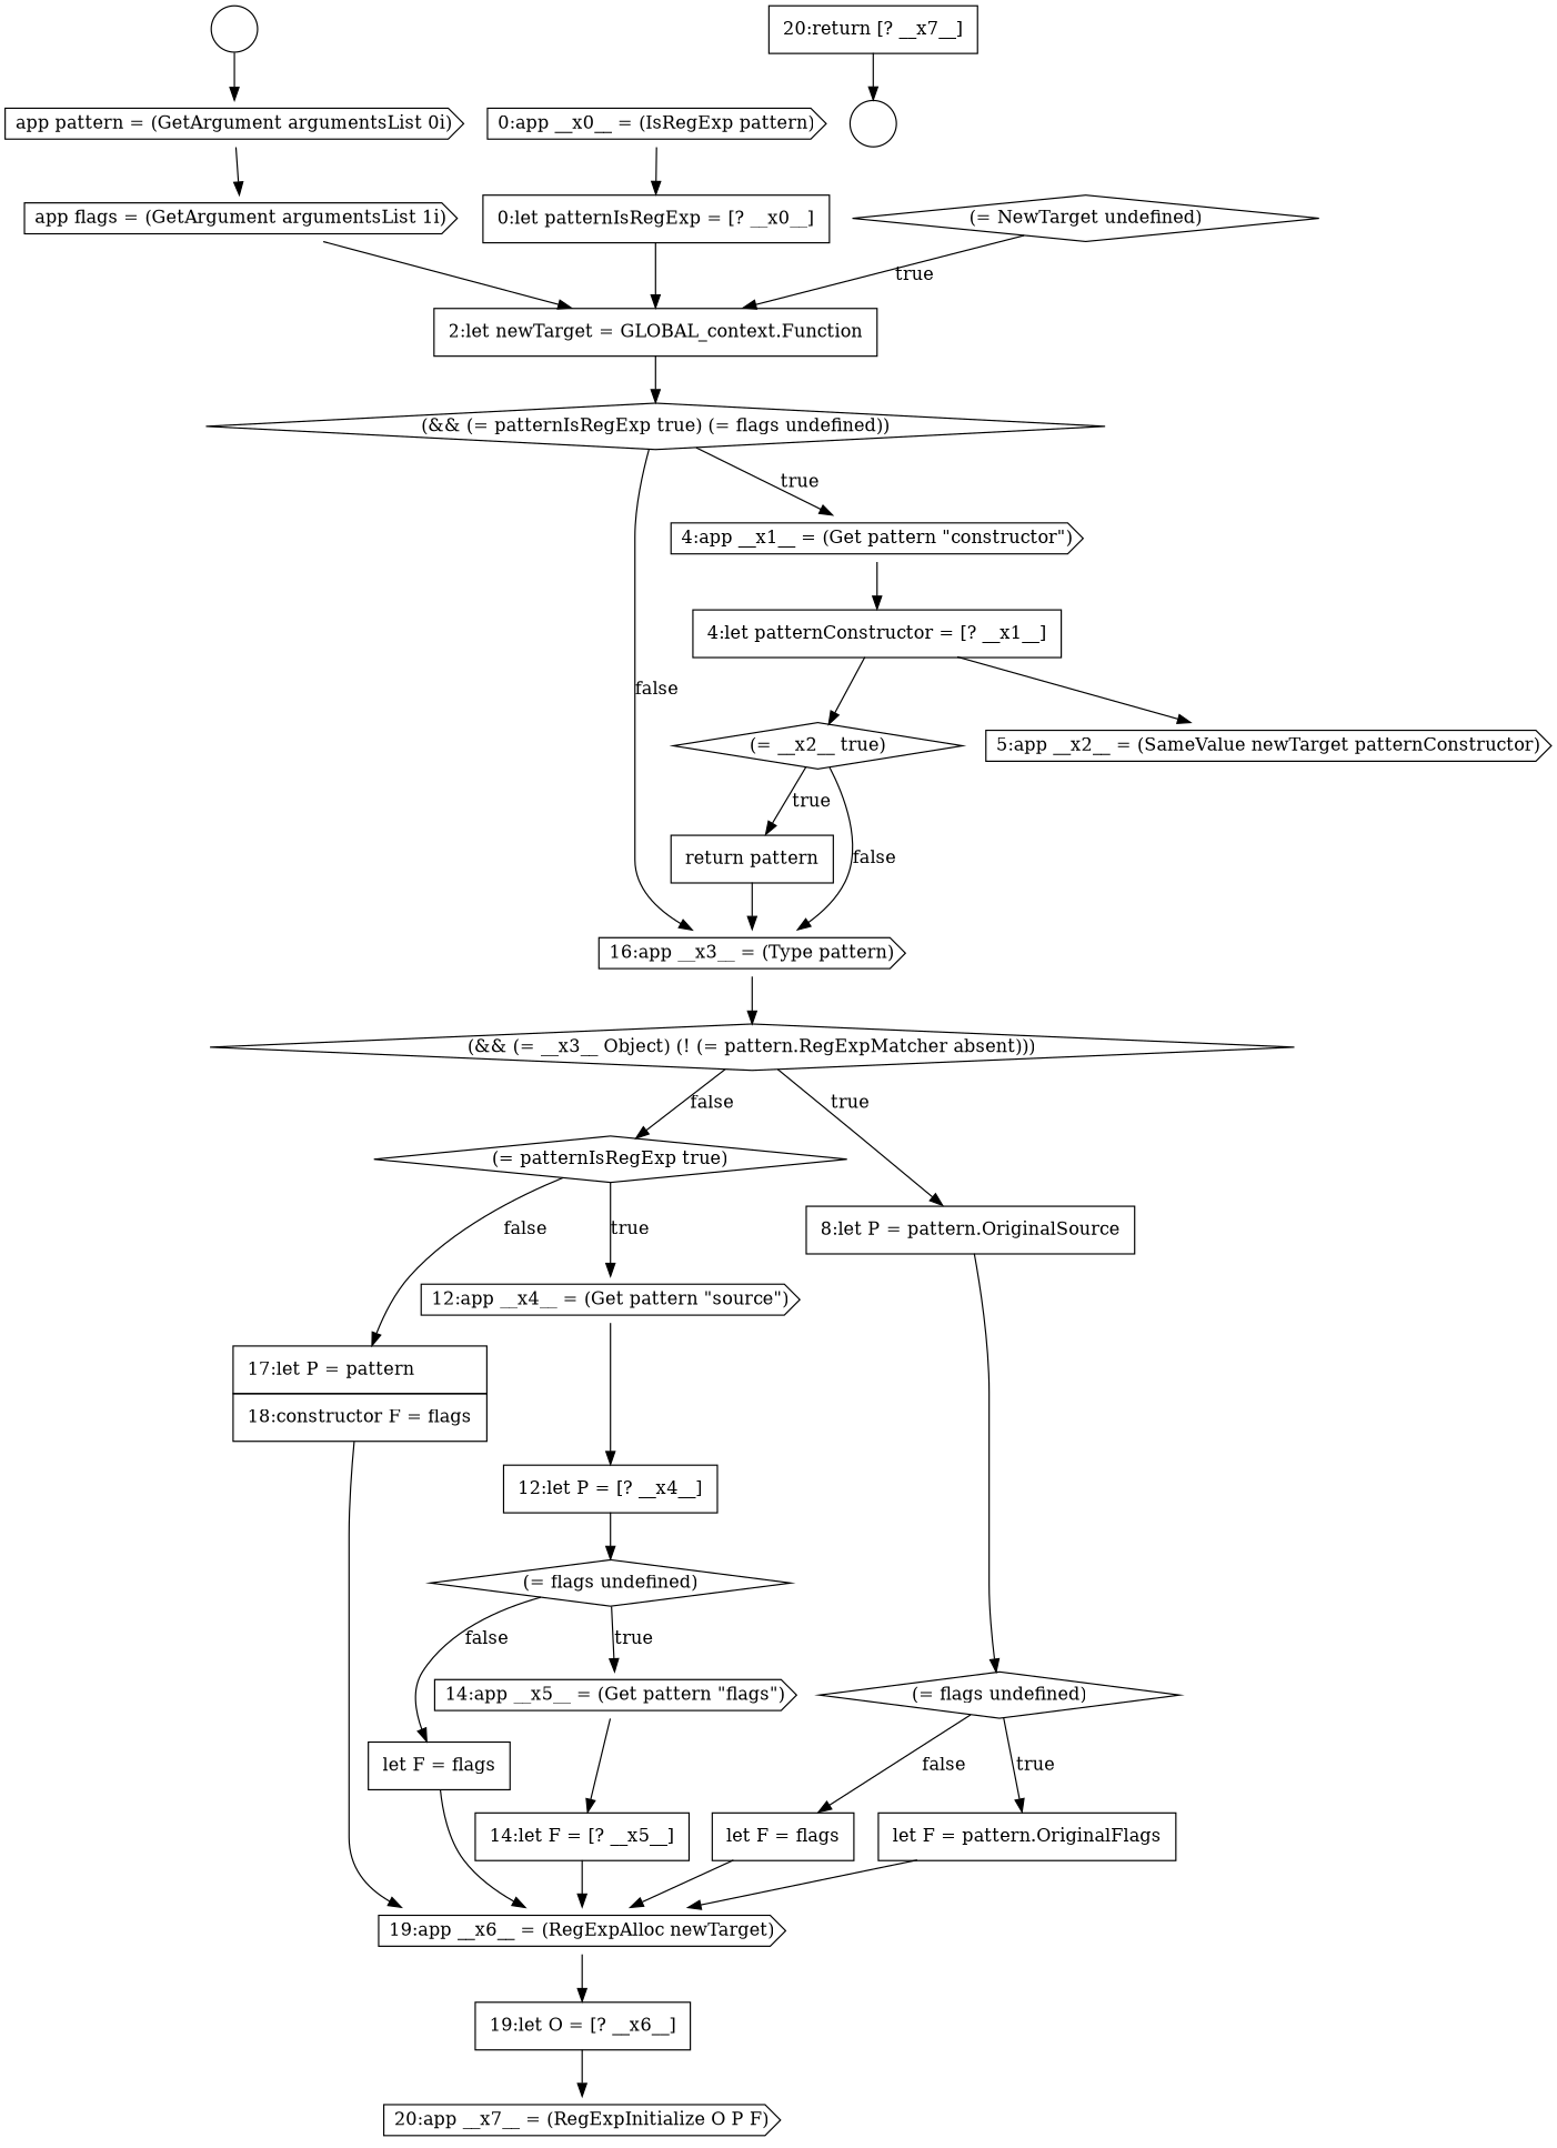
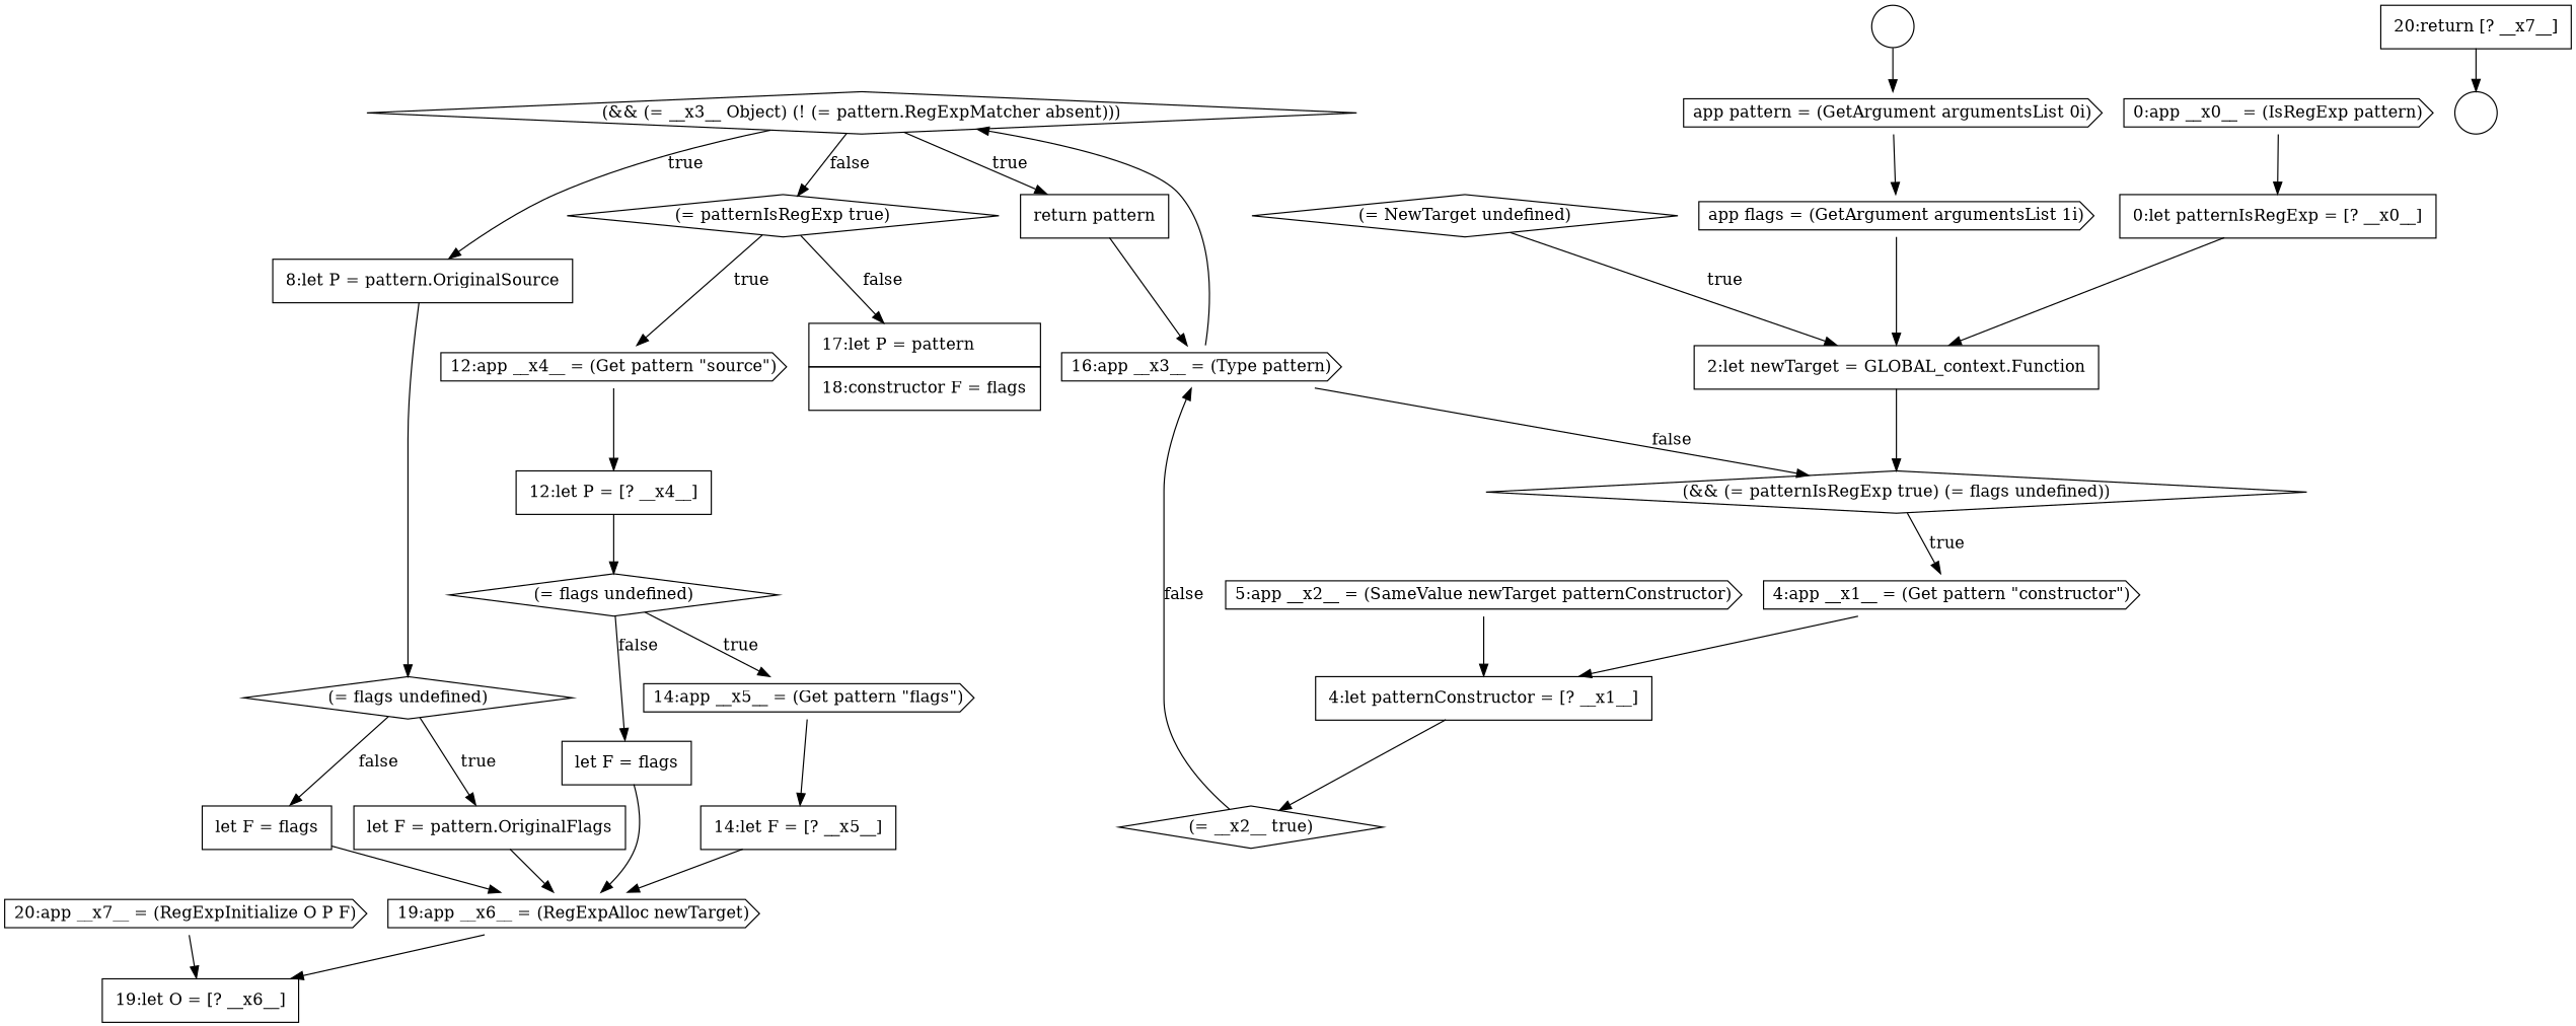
  digraph {
    node [color=black fillcolor=white shape=none style=filled]
    edge [color=black]
    n1 [label=<<font color="black">     <table border="0" cellborder="1" cellspacing="0" cellpadding="10">       <tr><td align="left">17:let P = pattern</td></tr>       <tr><td align="left">18:constructor F = flags</td></tr>     </table>   </font>> margin=0]
    n2 [label=<<font color="black">19:app __x6__ = (RegExpAlloc newTarget)</font>> shape=cds]
    n3 [label=<<font color="black">     <table border="0" cellborder="1" cellspacing="0" cellpadding="10">       <tr><td align="left">19:let O = [? __x6__]</td></tr>     </table>   </font>> margin=0]
    n4 [label=<<font color="black">     <table border="0" cellborder="1" cellspacing="0" cellpadding="10">       <tr><td align="left">20:return [? __x7__]</td></tr>     </table>   </font>> margin=0]
    n5 [label=" " shape=circle]
    n6 [label=<<font color="black">(= patternIsRegExp true)</font>> shape=diamond]
    n7 [label=<<font color="black">12:app __x4__ = (Get pattern &quot;source&quot;)</font>> shape=cds]
    n8 [label=<<font color="black">     <table border="0" cellborder="1" cellspacing="0" cellpadding="10">       <tr><td align="left">12:let P = [? __x4__]</td></tr>     </table>   </font>> margin=0]
    n9 [label=" " shape=circle]
    n10 [label=<<font color="black">app pattern = (GetArgument argumentsList 0i)</font>> shape=cds]
    n11 [label=<<font color="black">app flags = (GetArgument argumentsList 1i)</font>> shape=cds]
    n12 [label=<<font color="black">(= __x2__ true)</font>> shape=diamond]
    n13 [label=<<font color="black">     <table border="0" cellborder="1" cellspacing="0" cellpadding="10">       <tr><td align="left">return pattern</td></tr>     </table>   </font>> margin=0]
    n14 [label=<<font color="black">16:app __x3__ = (Type pattern)</font>> shape=cds]
    n15 [label=<<font color="black">(&amp;&amp; (= __x3__ Object) (! (= pattern.RegExpMatcher absent)))</font>> shape=diamond]
    n16 [label=<<font color="black">(= flags undefined)</font>> shape=diamond]
    n17 [label=<<font color="black">     <table border="0" cellborder="1" cellspacing="0" cellpadding="10">       <tr><td align="left">let F = flags</td></tr>     </table>   </font>> margin=0]
    n18 [label=<<font color="black">14:app __x5__ = (Get pattern &quot;flags&quot;)</font>> shape=cds]
    n19 [label=<<font color="black">     <table border="0" cellborder="1" cellspacing="0" cellpadding="10">       <tr><td align="left">14:let F = [? __x5__]</td></tr>     </table>   </font>> margin=0]
    n20 [label=<<font color="black">4:app __x1__ = (Get pattern &quot;constructor&quot;)</font>> shape=cds]
    n21 [label=<<font color="black">     <table border="0" cellborder="1" cellspacing="0" cellpadding="10">       <tr><td align="left">4:let patternConstructor = [? __x1__]</td></tr>     </table>   </font>> margin=0]
    n22 [label=<<font color="black">5:app __x2__ = (SameValue newTarget patternConstructor)</font>> shape=cds]
    n23 [label=<<font color="black">     <table border="0" cellborder="1" cellspacing="0" cellpadding="10">       <tr><td align="left">let F = flags</td></tr>     </table>   </font>> margin=0]
    n24 [label=<<font color="black">     <table border="0" cellborder="1" cellspacing="0" cellpadding="10">       <tr><td align="left">0:let patternIsRegExp = [? __x0__]</td></tr>     </table>   </font>> margin=0]
    n25 [label=<<font color="black">     <table border="0" cellborder="1" cellspacing="0" cellpadding="10">       <tr><td align="left">2:let newTarget = GLOBAL_context.Function</td></tr>     </table>   </font>> margin=0]
    n26 [label=<<font color="black">(= NewTarget undefined)</font>> shape=diamond]
    n27 [label=<<font color="black">(&amp;&amp; (= patternIsRegExp true) (= flags undefined))</font>> shape=diamond]
    n28 [label=<<font color="black">0:app __x0__ = (IsRegExp pattern)</font>> shape=cds]
    n29 [label=<<font color="black">     <table border="0" cellborder="1" cellspacing="0" cellpadding="10">       <tr><td align="left">8:let P = pattern.OriginalSource</td></tr>     </table>   </font>> margin=0]
    n30 [label=<<font color="black">(= flags undefined)</font>> shape=diamond]
    n31 [label=<<font color="black">     <table border="0" cellborder="1" cellspacing="0" cellpadding="10">       <tr><td align="left">let F = pattern.OriginalFlags</td></tr>     </table>   </font>> margin=0]
    n32 [label=<<font color="black">20:app __x7__ = (RegExpInitialize O P F)</font>> shape=cds]
-   n1 -> n2
    n2 -> n3
-   n3 -> n32
+   n32 -> n3
    n4 -> n5
    n6 -> n1 [label=<<font color="black">false</font>>]
    n6 -> n7 [label=<<font color="black">true</font>>]
    n7 -> n8
    n8 -> n16
    n9 -> n10
    n10 -> n11
    n11 -> n25
-   n12 -> n13 [label=<<font color="black">true</font>>]
+   n15 -> n13 [label=<<font color="black">true</font>>]
    n12 -> n14 [label=<<font color="black">false</font>>]
    n13 -> n14
    n14 -> n15
    n15 -> n6 [label=<<font color="black">false</font>>]
    n15 -> n29 [label=<<font color="black">true</font>>]
    n16 -> n17 [label=<<font color="black">false</font>>]
    n16 -> n18 [label=<<font color="black">true</font>>]
    n17 -> n2
    n18 -> n19
    n19 -> n2
    n20 -> n21
    n21 -> n12
-   n21 -> n22
+   n22 -> n21
    n23 -> n2
    n24 -> n25
    n25 -> n27
    n26 -> n25 [label=<<font color="black">true</font>>]
-   n27 -> n14 [label=<<font color="black">false</font>>]
+   n14 -> n27 [label=<<font color="black">false</font>>]
    n27 -> n20 [label=<<font color="black">true</font>>]
    n28 -> n24
    n29 -> n30
    n30 -> n23 [label=<<font color="black">false</font>>]
    n30 -> n31 [label=<<font color="black">true</font>>]
    n31 -> n2
  }
